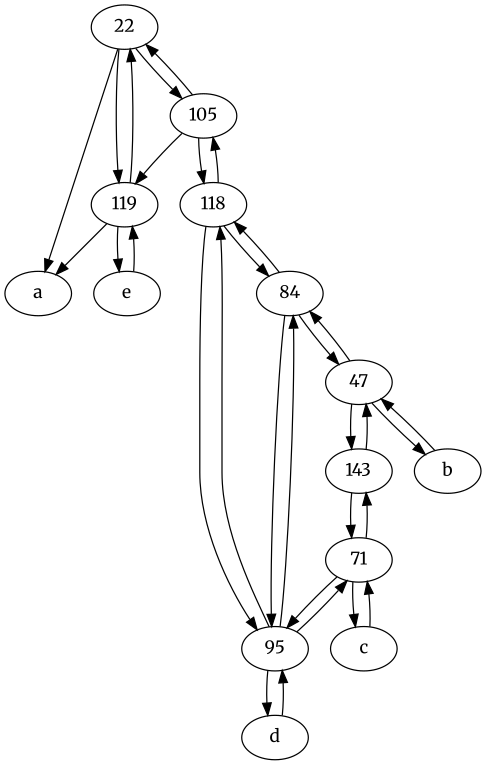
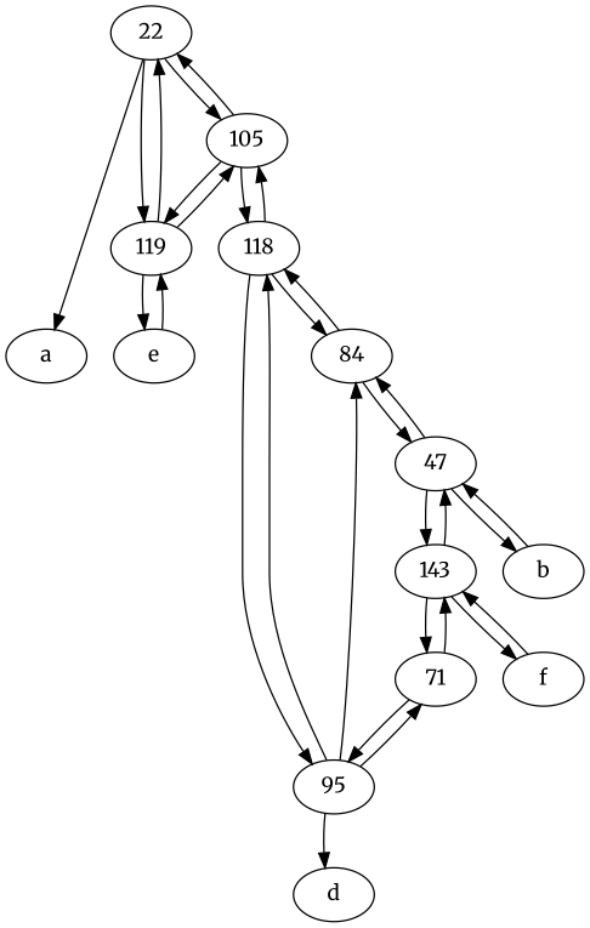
  digraph {
    fontname=Merriweather
    node [fontname=Merriweather]
    edge [fontname=Merriweather]
    22
    a
    105
    119
    118
    e
    95
    n8 [label=84]
    71
    143
-   c
    47
+   f
    d
    b
    22 -> a
    22 -> 105
    22 -> 119
    105 -> 22
    105 -> 119
    105 -> 118
    119 -> 22
-   119 -> a
+   119 -> 105
    119 -> e
    118 -> 105
    118 -> 95
    118 -> n8
    e -> 119
    95 -> 118
    95 -> n8
    95 -> 71
    95 -> d
    n8 -> 118
-   n8 -> 95
    n8 -> 47
    71 -> 95
    71 -> 143
-   71 -> c
    143 -> 71
    143 -> 47
-   c -> 71
+   143 -> f
    47 -> n8
    47 -> 143
    47 -> b
-   d -> 95
+   f -> 143
    b -> 47
  }
